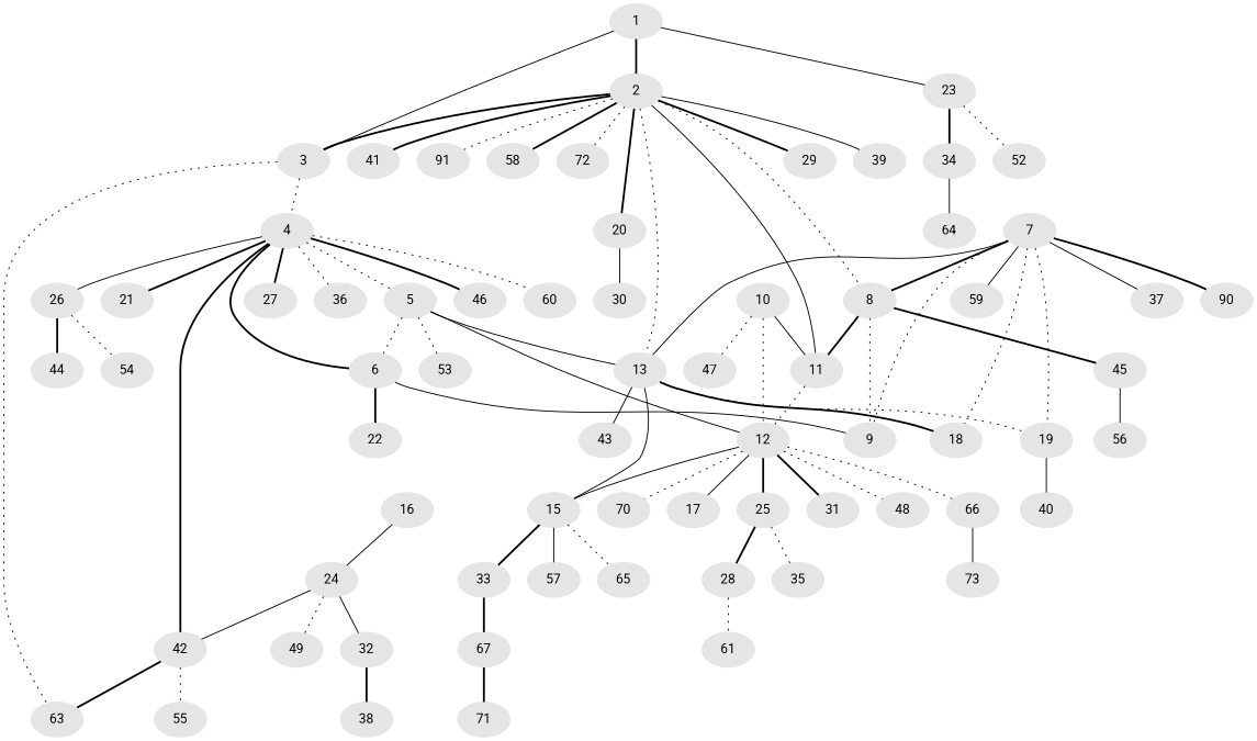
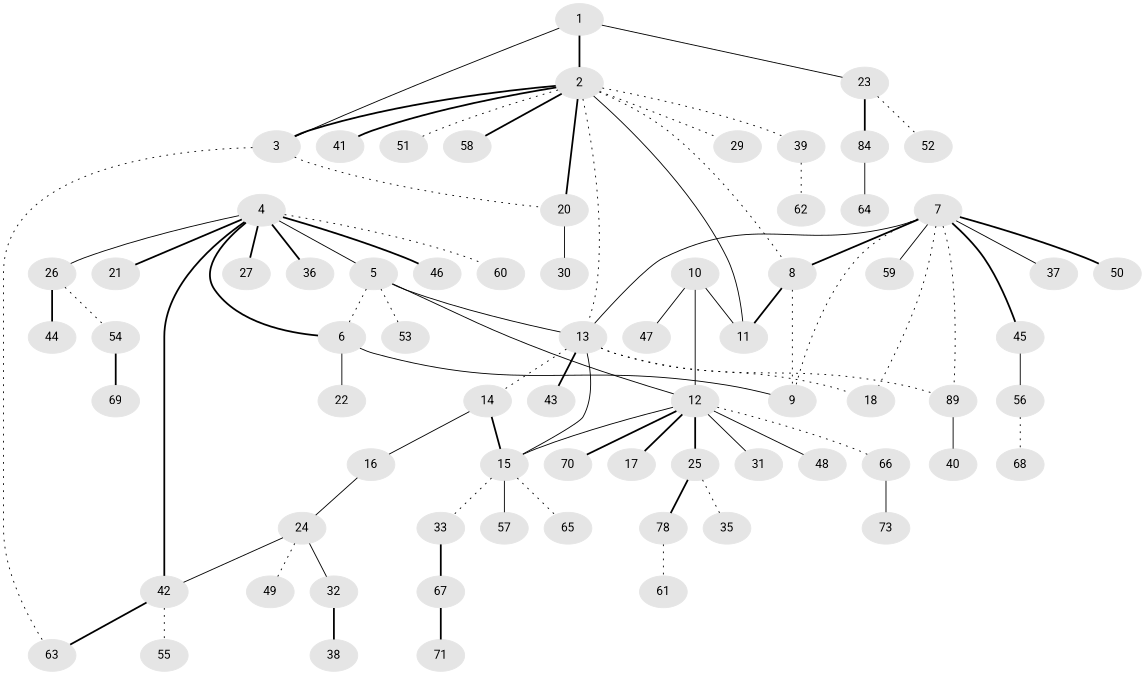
  graph {
    fontname=Roboto
    node [color=gray90 fontname=Roboto style=filled]
    edge [fontname=Roboto style=dotted]
    1
    2
    3
    23
    8
    11
    13
    20
    29
    39
    41
-   51 [label=91]
+   51
    58
-   72
    4
    63
-   34
+   34 [label=84]
    52
    9
    45
    12
    18
-   19
+   19 [label=89]
    15
+   14
    43
    30
+   62
    5
    6
    21
    26
    27
    36
    42
    46
    60
    53
    22
    44
    54
    55
    17
    25
    31
    48
    66
    70
    7
    37
-   50 [label=90]
+   50
    59
    40
    56
    10
    47
    33
    57
    65
-   28
+   28 [label=78]
    35
    73
    16
    24
    67
    32
    49
    64
    38
    61
+   69
    71
+   68
    1 -- 2 [style=bold]
    1 -- 3 [style=solid]
    1 -- 23 [style=solid]
    2 -- 3 [style=bold]
    2 -- 8
    2 -- 11 [style=solid]
    2 -- 13
    2 -- 20 [style=bold]
-   2 -- 29 [style=bold]
-   2 -- 39 [style=solid]
+   2 -- 29
+   2 -- 39
    2 -- 41 [style=bold]
    2 -- 51
    2 -- 58 [style=bold]
-   2 -- 72
-   3 -- 4
+   3 -- 20
    3 -- 63
    23 -- 34 [style=bold]
    23 -- 52
    8 -- 11 [style=bold]
    8 -- 9
-   8 -- 45 [style=bold]
-   11 -- 12
-   13 -- 18 [style=bold]
+   7 -- 45 [style=bold]
+   13 -- 18
    13 -- 19
    13 -- 15 [style=solid]
-   13 -- 43 [style=solid]
+   13 -- 14
+   13 -- 43 [style=bold]
    20 -- 30 [style=solid]
-   4 -- 5
+   39 -- 62
+   4 -- 5 [style=solid]
    4 -- 6 [style=bold]
    4 -- 21 [style=bold]
    4 -- 26 [style=solid]
    4 -- 27 [style=bold]
-   4 -- 36
+   4 -- 36 [style=bold]
    4 -- 42 [style=bold]
    4 -- 46 [style=bold]
    4 -- 60
    34 -- 64 [style=solid]
    45 -- 56 [style=solid]
    12 -- 15 [style=solid]
-   12 -- 17 [style=solid]
+   12 -- 17 [style=bold]
    12 -- 25 [style=bold]
-   12 -- 31 [style=bold]
-   12 -- 48
+   12 -- 31 [style=solid]
+   12 -- 48 [style=solid]
    12 -- 66
-   12 -- 70
+   12 -- 70 [style=bold]
    19 -- 40 [style=solid]
-   15 -- 33 [style=bold]
+   15 -- 33
    15 -- 57 [style=solid]
    15 -- 65
+   14 -- 15 [style=bold]
+   14 -- 16 [style=solid]
    5 -- 13 [style=solid]
    5 -- 12 [style=solid]
    5 -- 6
    5 -- 53
    6 -- 9 [style=solid]
-   6 -- 22 [style=bold]
+   6 -- 22 [style=solid]
    26 -- 44 [style=bold]
    26 -- 54
    42 -- 63 [style=bold]
    42 -- 55
+   54 -- 69 [style=bold]
    25 -- 28 [style=bold]
    25 -- 35
    66 -- 73 [style=solid]
    7 -- 8 [style=bold]
    7 -- 13 [style=solid]
    7 -- 9
    7 -- 18
    7 -- 19
    7 -- 37 [style=solid]
    7 -- 50 [style=bold]
    7 -- 59 [style=solid]
+   56 -- 68
    10 -- 11 [style=solid]
-   10 -- 12
-   10 -- 47
+   10 -- 12 [style=solid]
+   10 -- 47 [style=solid]
    33 -- 67 [style=bold]
    28 -- 61
    16 -- 24 [style=solid]
    24 -- 42 [style=solid]
    24 -- 32 [style=solid]
    24 -- 49
    67 -- 71 [style=bold]
    32 -- 38 [style=bold]
  }
